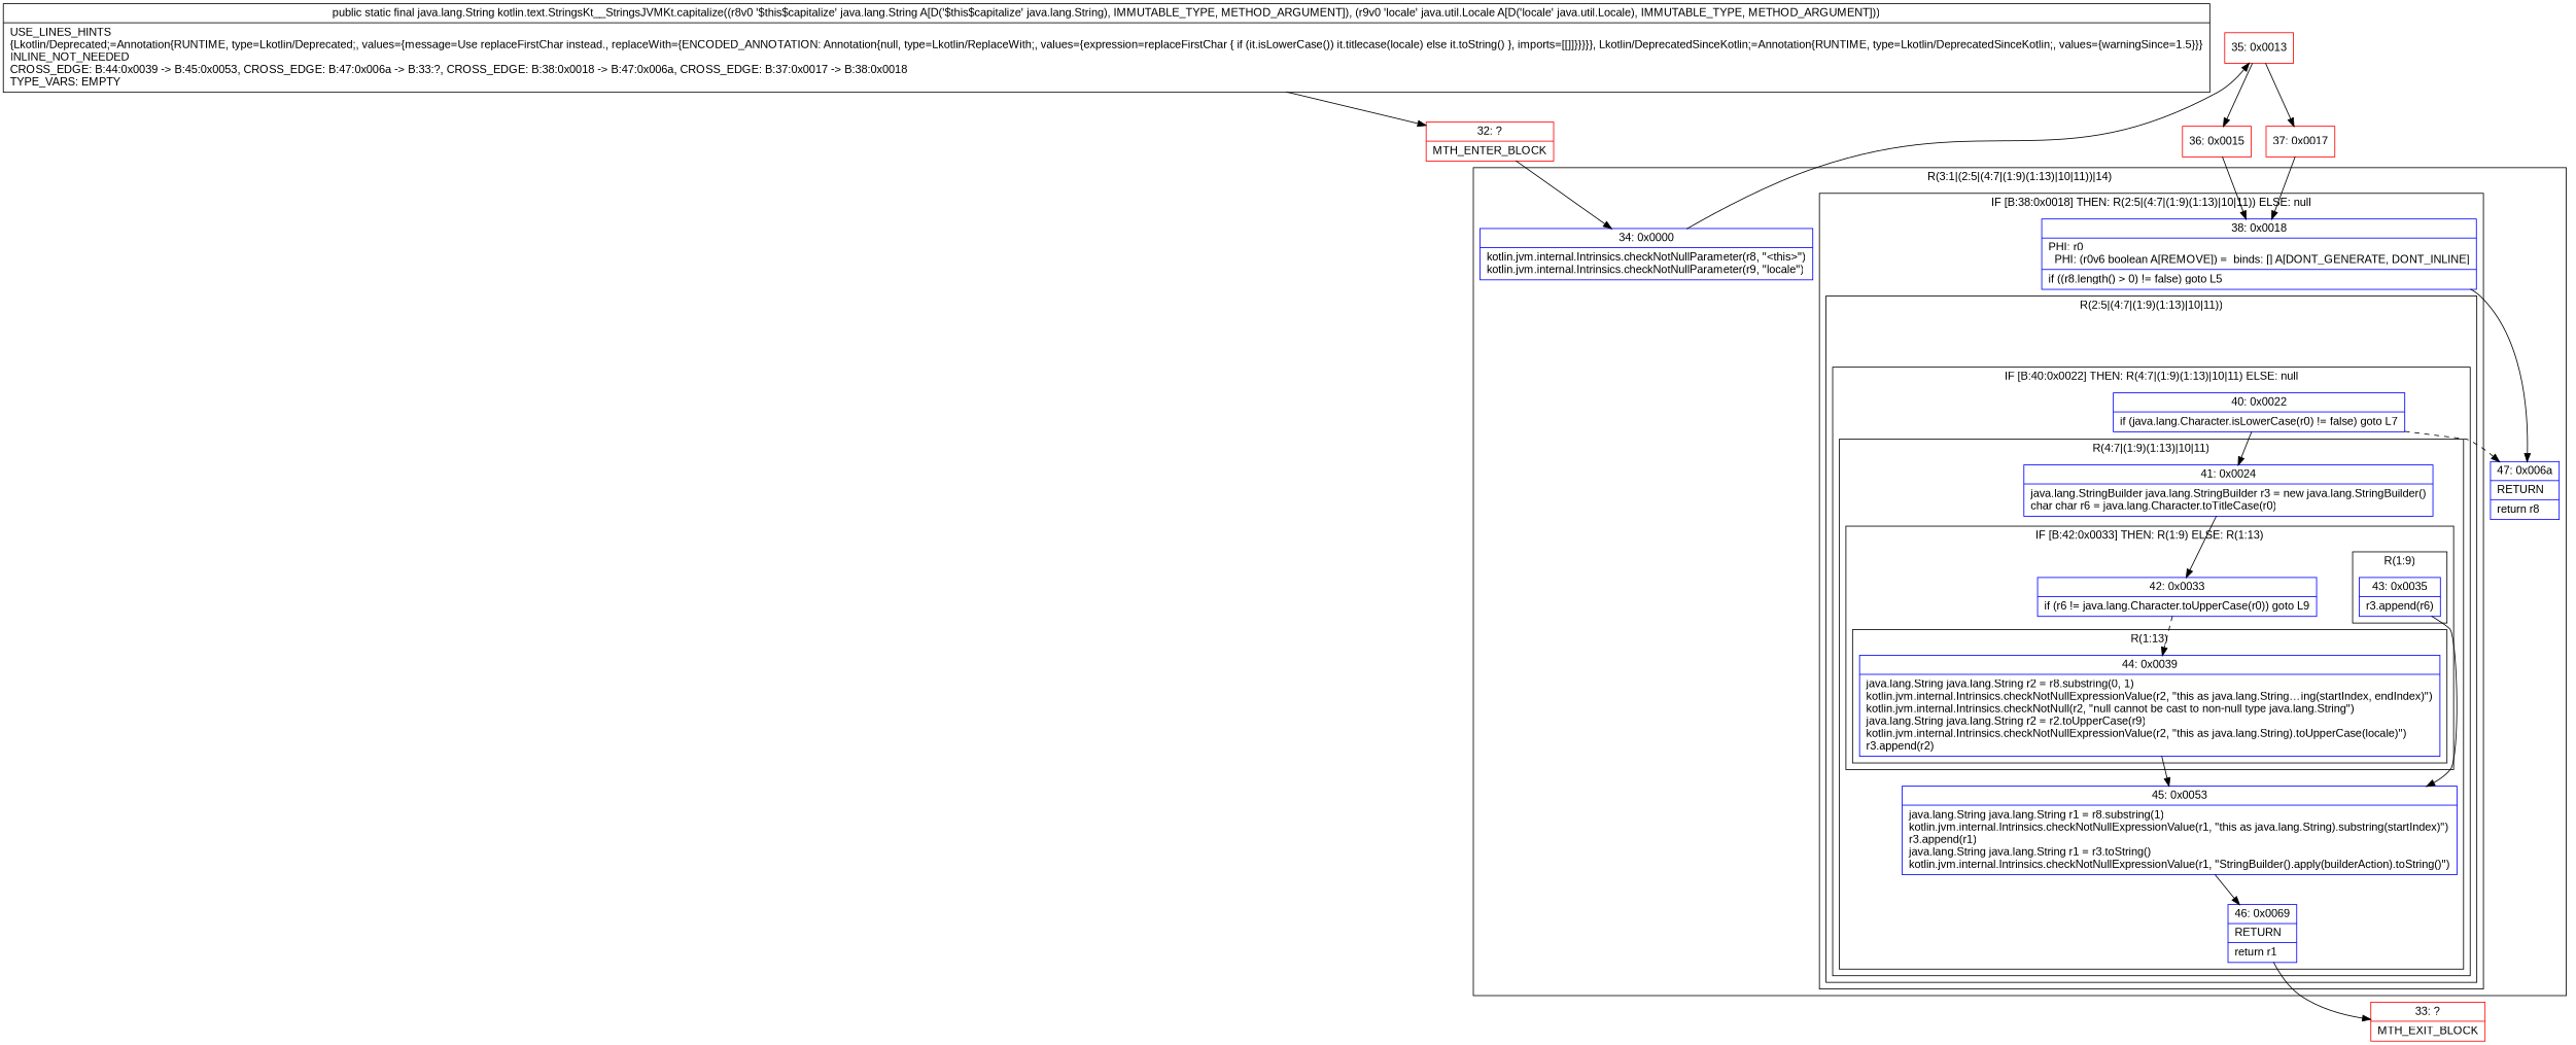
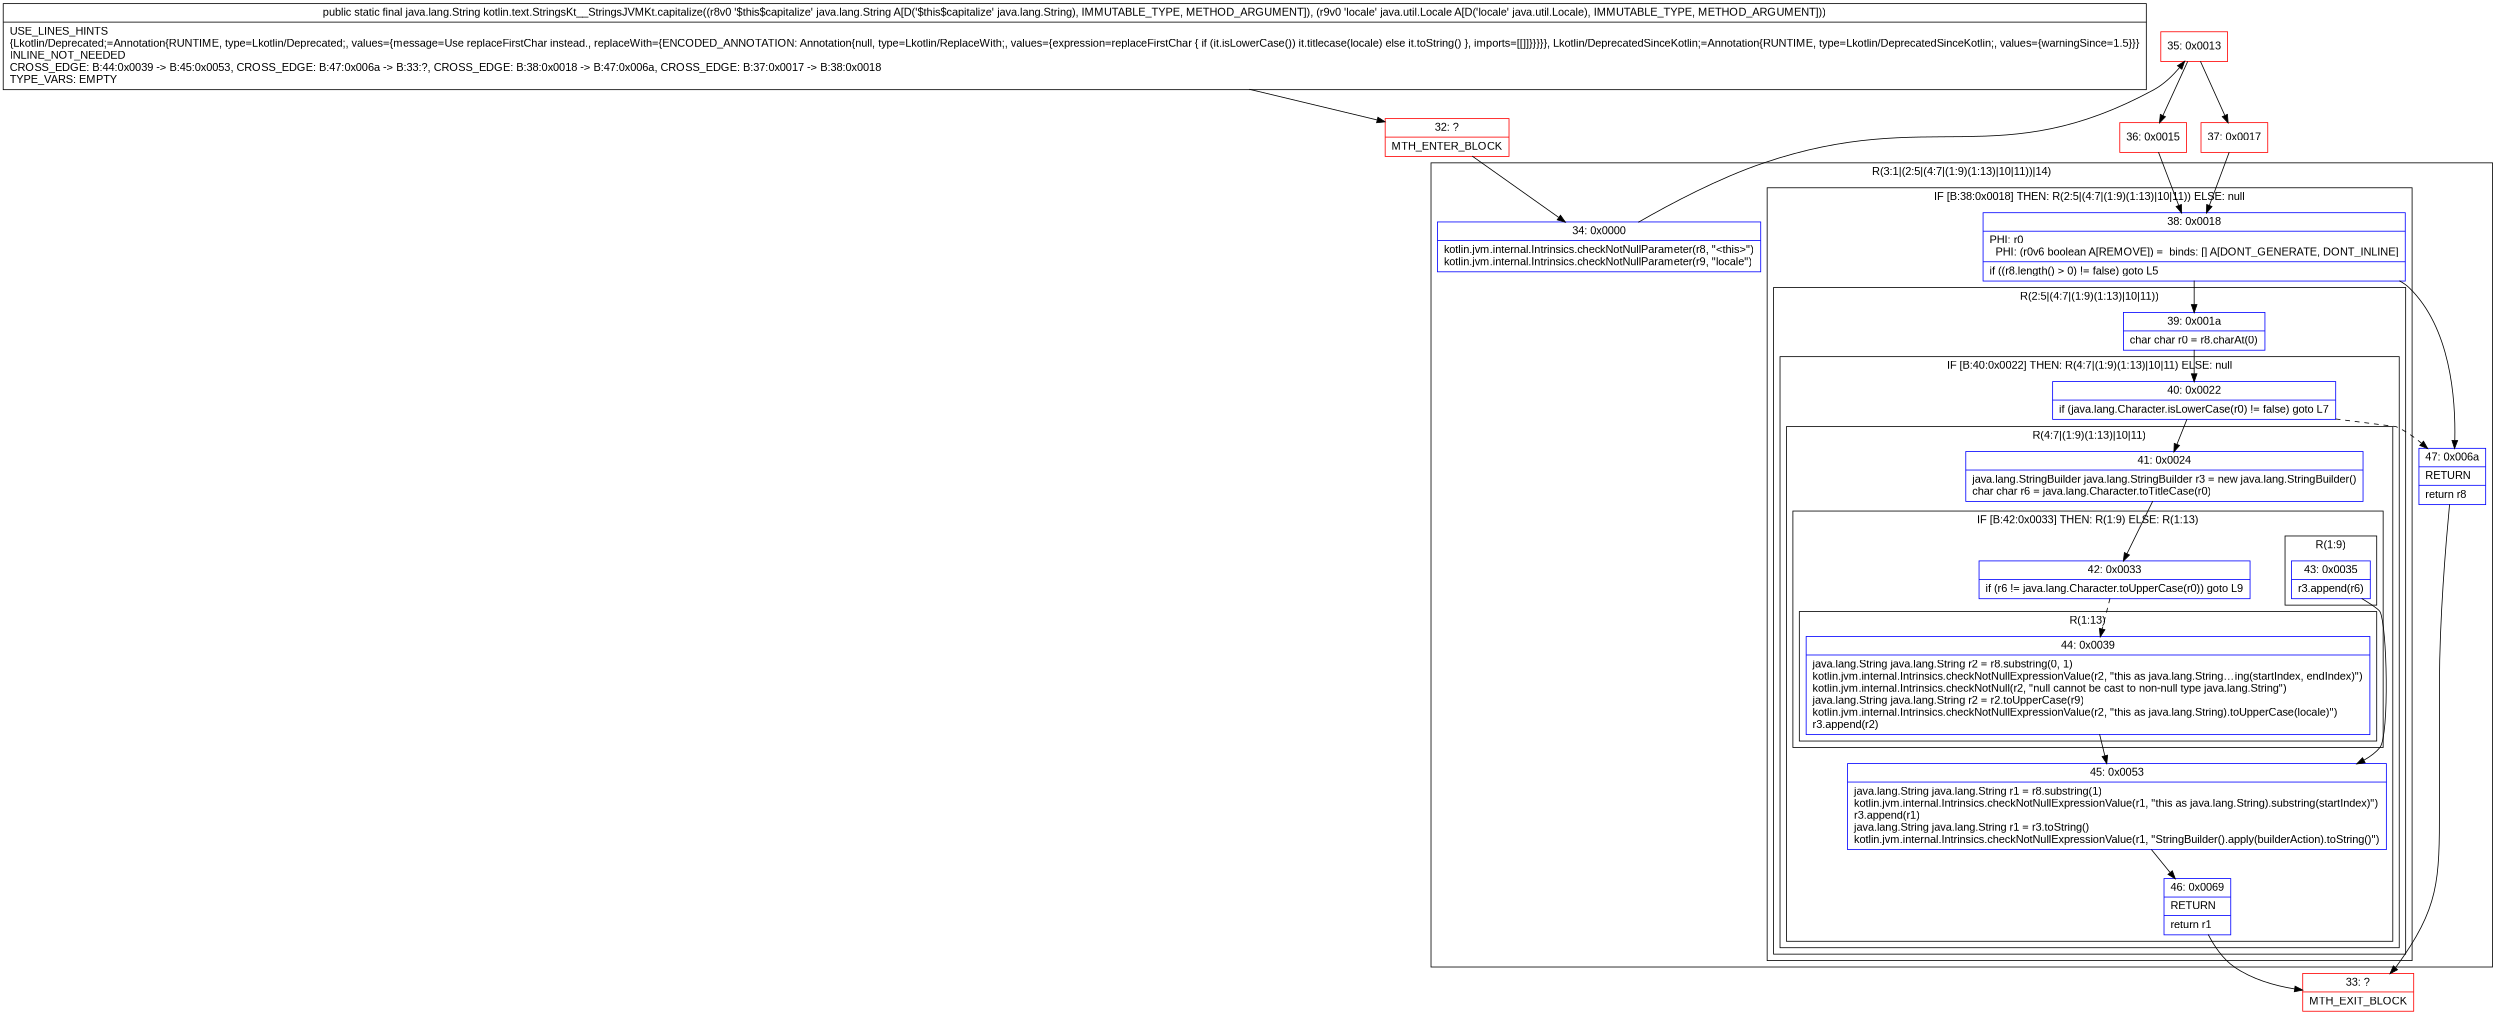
  digraph {
    fontname="Liberation Sans"
    node [color=blue fontname="Liberation Sans" shape=record]
    edge [fontname="Liberation Sans"]
    n1 [label="{43\:\ 0x0035|r3.append(r6)\l}"]
    n2 [label="{44\:\ 0x0039|java.lang.String java.lang.String r2 = r8.substring(0, 1)\lkotlin.jvm.internal.Intrinsics.checkNotNullExpressionValue(r2, \"this as java.lang.String…ing(startIndex, endIndex)\")\lkotlin.jvm.internal.Intrinsics.checkNotNull(r2, \"null cannot be cast to non\-null type java.lang.String\")\ljava.lang.String java.lang.String r2 = r2.toUpperCase(r9)\lkotlin.jvm.internal.Intrinsics.checkNotNullExpressionValue(r2, \"this as java.lang.String).toUpperCase(locale)\")\lr3.append(r2)\l}"]
    n3 [label="{42\:\ 0x0033|if (r6 != java.lang.Character.toUpperCase(r0)) goto L9\l}"]
    n4 [label="{41\:\ 0x0024|java.lang.StringBuilder java.lang.StringBuilder r3 = new java.lang.StringBuilder()\lchar char r6 = java.lang.Character.toTitleCase(r0)\l}"]
    n5 [label="{45\:\ 0x0053|java.lang.String java.lang.String r1 = r8.substring(1)\lkotlin.jvm.internal.Intrinsics.checkNotNullExpressionValue(r1, \"this as java.lang.String).substring(startIndex)\")\lr3.append(r1)\ljava.lang.String java.lang.String r1 = r3.toString()\lkotlin.jvm.internal.Intrinsics.checkNotNullExpressionValue(r1, \"StringBuilder().apply(builderAction).toString()\")\l}"]
    n6 [label="{46\:\ 0x0069|RETURN\l|return r1\l}"]
    n7 [label="{40\:\ 0x0022|if (java.lang.Character.isLowerCase(r0) != false) goto L7\l}"]
+   n8 [label="{39\:\ 0x001a|char char r0 = r8.charAt(0)\l}"]
    n9 [label="{38\:\ 0x0018|PHI: r0 \l  PHI: (r0v6 boolean A[REMOVE]) =  binds: [] A[DONT_GENERATE, DONT_INLINE]\l|if ((r8.length() \> 0) != false) goto L5\l}"]
    n10 [label="{34\:\ 0x0000|kotlin.jvm.internal.Intrinsics.checkNotNullParameter(r8, \"\<this\>\")\lkotlin.jvm.internal.Intrinsics.checkNotNullParameter(r9, \"locale\")\l}"]
    n11 [label="{47\:\ 0x006a|RETURN\l|return r8\l}"]
    n12 [color=red label="{33\:\ ?|MTH_EXIT_BLOCK\l}"]
    n13 [color=red label="{35\:\ 0x0013}"]
    n14 [color=red label="{36\:\ 0x0015}"]
    n15 [color=red label="{37\:\ 0x0017}"]
    n16 [color=red label="{32\:\ ?|MTH_ENTER_BLOCK\l}"]
    n17 [label="{public static final java.lang.String kotlin.text.StringsKt__StringsJVMKt.capitalize((r8v0 '$this$capitalize' java.lang.String A[D('$this$capitalize' java.lang.String), IMMUTABLE_TYPE, METHOD_ARGUMENT]), (r9v0 'locale' java.util.Locale A[D('locale' java.util.Locale), IMMUTABLE_TYPE, METHOD_ARGUMENT]))  | USE_LINES_HINTS\l\{Lkotlin\/Deprecated;=Annotation\{RUNTIME, type=Lkotlin\/Deprecated;, values=\{message=Use replaceFirstChar instead., replaceWith=\{ENCODED_ANNOTATION: Annotation\{null, type=Lkotlin\/ReplaceWith;, values=\{expression=replaceFirstChar \{ if (it.isLowerCase()) it.titlecase(locale) else it.toString() \}, imports=[[]]\}\}\}\}\}, Lkotlin\/DeprecatedSinceKotlin;=Annotation\{RUNTIME, type=Lkotlin\/DeprecatedSinceKotlin;, values=\{warningSince=1.5\}\}\}\lINLINE_NOT_NEEDED\lCROSS_EDGE: B:44:0x0039 \-\> B:45:0x0053, CROSS_EDGE: B:47:0x006a \-\> B:33:?, CROSS_EDGE: B:38:0x0018 \-\> B:47:0x006a, CROSS_EDGE: B:37:0x0017 \-\> B:38:0x0018\lTYPE_VARS: EMPTY\l}" color=""]
    subgraph cluster_1 {
      label="R(3:1|(2:5|(4:7|(1:9)(1:13)|10|11))|14)"
      n10
      n11
      subgraph cluster_2 {
        label="IF [B:38:0x0018] THEN: R(2:5|(4:7|(1:9)(1:13)|10|11)) ELSE: null"
        n9
        subgraph cluster_3 {
          label="R(2:5|(4:7|(1:9)(1:13)|10|11))"
+         n8
          subgraph cluster_4 {
            label="IF [B:40:0x0022] THEN: R(4:7|(1:9)(1:13)|10|11) ELSE: null"
            n7
            subgraph cluster_5 {
              label="R(4:7|(1:9)(1:13)|10|11)"
              n4
              n5
              n6
              subgraph cluster_6 {
                label="IF [B:42:0x0033] THEN: R(1:9) ELSE: R(1:13)"
                n3
                subgraph cluster_7 {
                  label="R(1:9)"
                  n1
                }
                subgraph cluster_8 {
                  label="R(1:13)"
                  n2
                }
              }
            }
          }
        }
      }
    }
    n1 -> n5
    n2 -> n5
    n3 -> n2 [style=dashed]
    n4 -> n3
    n5 -> n6
    n6 -> n12
    n7 -> n4
    n7 -> n11 [style=dashed]
+   n8 -> n7
+   n9 -> n8
    n9 -> n11 [style=solid]
    n10 -> n13
+   n11 -> n12
    n13 -> n14
    n13 -> n15
    n14 -> n9
    n15 -> n9
    n16 -> n10
    n17 -> n16
  }
